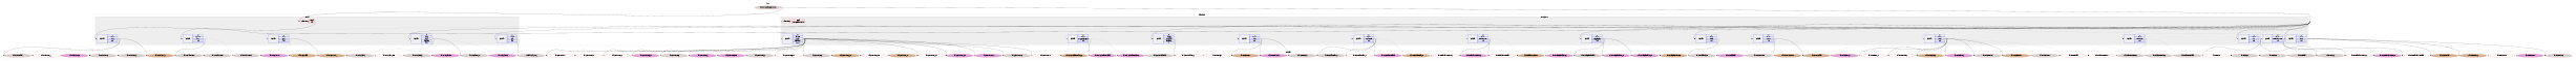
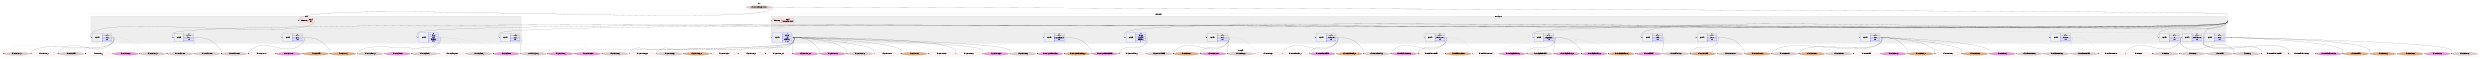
  digraph {
    compound=true
    concentrate=true
    fontname=Helvetica
    fontsize=10
    newrank=true
    rankdir=TB
    ranksep=1.5
    node [color=red fillcolor=lightgrey fontname=Helvetica fontsize=10 style=filled]
    edge [arrowhead=box headport=w style=solid tailport=e weight=100]
    n1 [label="dev-ros/imu_filter_madgwick-1.2.0" width=4]
    n2 [color=blue label=<<TABLE BORDER="0" CELLBORDER="1" CELLSPACING="0" CELLPADDING="4" WIDTH="220"><TR><TD ROWSPAN="6" CELLPADDING="30">pack_dep</TD></TR><TR><TD WIDTH="110">no</TD></TR><TR><TD>dev-ros</TD></TR><TR><TD>rosunit</TD></TR><TR><TD>none</TD></TR><TR><TD></TD></TR></TABLE>> shape=none fillcolor="" style=""]
    n3 [label=<<TABLE BORDER="0" CELLBORDER="1" CELLSPACING="0" CELLPADDING="4"><TR><TD ROWSPAN="3" CELLPADDING="10">use_conditional</TD></TR><TR><TD>positive</TD></TR><TR><TD>test</TD></TR></TABLE>> shape=none fillcolor="" style=""]
    n4 [color=blue label=<<TABLE BORDER="0" CELLBORDER="1" CELLSPACING="0" CELLPADDING="4" WIDTH="220"><TR><TD ROWSPAN="6" CELLPADDING="30">pack_dep</TD></TR><TR><TD WIDTH="110">no</TD></TR><TR><TD>dev-python</TD></TR><TR><TD>empy</TD></TR><TR><TD>none</TD></TR><TR><TD></TD></TR></TABLE>> shape=none fillcolor="" style=""]
    n5 [color=blue label=<<TABLE BORDER="0" CELLBORDER="1" CELLSPACING="0" CELLPADDING="4" WIDTH="220"><TR><TD ROWSPAN="6" CELLPADDING="30">pack_dep</TD></TR><TR><TD WIDTH="110">no</TD></TR><TR><TD>dev-util</TD></TR><TR><TD>catkin</TD></TR><TR><TD>none</TD></TR><TR><TD></TD></TR></TABLE>> shape=none fillcolor="" style=""]
    n6 [color=blue label=<<TABLE BORDER="0" CELLBORDER="1" CELLSPACING="0" CELLPADDING="4" WIDTH="220"><TR><TD ROWSPAN="6" CELLPADDING="30">pack_dep</TD></TR><TR><TD WIDTH="110">no</TD></TR><TR><TD>dev-util</TD></TR><TR><TD>cmake</TD></TR><TR><TD>greaterequal</TD></TR><TR><TD>3.9.6</TD></TR></TABLE>> shape=none fillcolor="" style=""]
    n7 [color=blue label=<<TABLE BORDER="0" CELLBORDER="1" CELLSPACING="0" CELLPADDING="4" WIDTH="220"><TR><TD ROWSPAN="6" CELLPADDING="30">pack_dep</TD></TR><TR><TD WIDTH="110">no</TD></TR><TR><TD>sys-devel</TD></TR><TR><TD>make</TD></TR><TR><TD>none</TD></TR><TR><TD></TD></TR></TABLE>> shape=none fillcolor="" style=""]
    n8 [color=blue label=<<TABLE BORDER="0" CELLBORDER="1" CELLSPACING="0" CELLPADDING="4" WIDTH="220"><TR><TD ROWSPAN="6" CELLPADDING="30">pack_dep</TD></TR><TR><TD WIDTH="110">no</TD></TR><TR><TD>dev-ros</TD></TR><TR><TD>dynamic_reconfigure</TD></TR><TR><TD>none</TD></TR><TR><TD></TD></TR></TABLE>> shape=none fillcolor="" style=""]
    n9 [color=blue label=<<TABLE BORDER="0" CELLBORDER="1" CELLSPACING="0" CELLPADDING="4" WIDTH="220"><TR><TD ROWSPAN="6" CELLPADDING="30">pack_dep</TD></TR><TR><TD WIDTH="110">no</TD></TR><TR><TD>dev-lang</TD></TR><TR><TD>python</TD></TR><TR><TD>greaterequal</TD></TR><TR><TD>2.7.5-r2</TD></TR></TABLE>> shape=none fillcolor="" style=""]
    n10 [label=<<TABLE BORDER="0" CELLBORDER="1" CELLSPACING="0" CELLPADDING="4"><TR><TD ROWSPAN="3" CELLPADDING="10">use_conditional</TD></TR><TR><TD>positive</TD></TR><TR><TD>python_targets_python2_7</TD></TR></TABLE>> shape=none fillcolor="" style=""]
    n11 [color=blue label=<<TABLE BORDER="0" CELLBORDER="1" CELLSPACING="0" CELLPADDING="4" WIDTH="220"><TR><TD ROWSPAN="6" CELLPADDING="30">pack_dep</TD></TR><TR><TD WIDTH="110">no</TD></TR><TR><TD>dev-lang</TD></TR><TR><TD>python-exec</TD></TR><TR><TD>greaterequal</TD></TR><TR><TD>2</TD></TR></TABLE>> shape=none fillcolor="" style=""]
    n12 [color=blue label=<<TABLE BORDER="0" CELLBORDER="1" CELLSPACING="0" CELLPADDING="4" WIDTH="220"><TR><TD ROWSPAN="6" CELLPADDING="30">pack_dep</TD></TR><TR><TD WIDTH="110">no</TD></TR><TR><TD>dev-libs</TD></TR><TR><TD>boost</TD></TR><TR><TD>none</TD></TR><TR><TD></TD></TR></TABLE>> shape=none fillcolor="" style=""]
    n13 [color=blue label=<<TABLE BORDER="0" CELLBORDER="1" CELLSPACING="0" CELLPADDING="4" WIDTH="220"><TR><TD ROWSPAN="6" CELLPADDING="30">pack_dep</TD></TR><TR><TD WIDTH="110">no</TD></TR><TR><TD>dev-libs</TD></TR><TR><TD>console_bridge</TD></TR><TR><TD>none</TD></TR><TR><TD></TD></TR></TABLE>> shape=none fillcolor="" style=""]
    n14 [color=blue label=<<TABLE BORDER="0" CELLBORDER="1" CELLSPACING="0" CELLPADDING="4" WIDTH="220"><TR><TD ROWSPAN="6" CELLPADDING="30">pack_dep</TD></TR><TR><TD WIDTH="110">no</TD></TR><TR><TD>dev-ros</TD></TR><TR><TD>geometry_msgs</TD></TR><TR><TD>none</TD></TR><TR><TD></TD></TR></TABLE>> shape=none fillcolor="" style=""]
    n15 [color=blue label=<<TABLE BORDER="0" CELLBORDER="1" CELLSPACING="0" CELLPADDING="4" WIDTH="220"><TR><TD ROWSPAN="6" CELLPADDING="30">pack_dep</TD></TR><TR><TD WIDTH="110">no</TD></TR><TR><TD>dev-ros</TD></TR><TR><TD>message_filters</TD></TR><TR><TD>none</TD></TR><TR><TD></TD></TR></TABLE>> shape=none fillcolor="" style=""]
    n16 [color=blue label=<<TABLE BORDER="0" CELLBORDER="1" CELLSPACING="0" CELLPADDING="4" WIDTH="220"><TR><TD ROWSPAN="6" CELLPADDING="30">pack_dep</TD></TR><TR><TD WIDTH="110">no</TD></TR><TR><TD>dev-ros</TD></TR><TR><TD>nodelet</TD></TR><TR><TD>none</TD></TR><TR><TD></TD></TR></TABLE>> shape=none fillcolor="" style=""]
    n17 [color=blue label=<<TABLE BORDER="0" CELLBORDER="1" CELLSPACING="0" CELLPADDING="4" WIDTH="220"><TR><TD ROWSPAN="6" CELLPADDING="30">pack_dep</TD></TR><TR><TD WIDTH="110">no</TD></TR><TR><TD>dev-ros</TD></TR><TR><TD>pluginlib</TD></TR><TR><TD>none</TD></TR><TR><TD></TD></TR></TABLE>> shape=none fillcolor="" style=""]
    n18 [color=blue label=<<TABLE BORDER="0" CELLBORDER="1" CELLSPACING="0" CELLPADDING="4" WIDTH="220"><TR><TD ROWSPAN="6" CELLPADDING="30">pack_dep</TD></TR><TR><TD WIDTH="110">no</TD></TR><TR><TD>dev-ros</TD></TR><TR><TD>roscpp</TD></TR><TR><TD>none</TD></TR><TR><TD></TD></TR></TABLE>> shape=none fillcolor="" style=""]
    n19 [color=blue label=<<TABLE BORDER="0" CELLBORDER="1" CELLSPACING="0" CELLPADDING="4" WIDTH="220"><TR><TD ROWSPAN="6" CELLPADDING="30">pack_dep</TD></TR><TR><TD WIDTH="110">no</TD></TR><TR><TD>dev-ros</TD></TR><TR><TD>sensor_msgs</TD></TR><TR><TD>none</TD></TR><TR><TD></TD></TR></TABLE>> shape=none fillcolor="" style=""]
    n20 [color=blue label=<<TABLE BORDER="0" CELLBORDER="1" CELLSPACING="0" CELLPADDING="4" WIDTH="220"><TR><TD ROWSPAN="6" CELLPADDING="30">pack_dep</TD></TR><TR><TD WIDTH="110">no</TD></TR><TR><TD>dev-ros</TD></TR><TR><TD>tf2</TD></TR><TR><TD>none</TD></TR><TR><TD></TD></TR></TABLE>> shape=none fillcolor="" style=""]
    n21 [color=blue label=<<TABLE BORDER="0" CELLBORDER="1" CELLSPACING="0" CELLPADDING="4" WIDTH="220"><TR><TD ROWSPAN="6" CELLPADDING="30">pack_dep</TD></TR><TR><TD WIDTH="110">no</TD></TR><TR><TD>dev-ros</TD></TR><TR><TD>tf2_geometry_msgs</TD></TR><TR><TD>none</TD></TR><TR><TD></TD></TR></TABLE>> shape=none fillcolor="" style=""]
    n22 [color=blue label=<<TABLE BORDER="0" CELLBORDER="1" CELLSPACING="0" CELLPADDING="4" WIDTH="220"><TR><TD ROWSPAN="6" CELLPADDING="30">pack_dep</TD></TR><TR><TD WIDTH="110">no</TD></TR><TR><TD>dev-ros</TD></TR><TR><TD>tf2_ros</TD></TR><TR><TD>none</TD></TR><TR><TD></TD></TR></TABLE>> shape=none fillcolor="" style=""]
-   n23 [fillcolor=tan label="dev-ros/rosunit-1.14.0" width=4]
+   n23 [fillcolor=white label="dev-ros/rosunit-1.14.0" width=4]
    n24 [label="dev-ros/rosunit-1.14.1" width=4]
    n25 [label="dev-ros/rosunit-1.14.2" width=4]
    n26 [fillcolor=plum label="dev-ros/rosunit-1.84.3" width=4]
    n27 [fillcolor=white label="dev-ros/rosunit-1.14.4" width=4]
    n28 [label="dev-ros/rosunit-9999" width=4]
    n29 [label="dev-python/empy-3.3-r1" width=4]
    n30 [label="dev-python/empy-3.3.2" width=4]
    n31 [label="dev-python/empy-3.3.3" width=4]
    n32 [fillcolor=plum label="dev-util/catkin-0.7.11" width=4]
+   n33 [fillcolor=white label="dev-util/catkin-0.7.12" width=4]
    n34 [fillcolor=tan label="dev-util/catkin-0.7.14" width=4]
    n35 [fillcolor=tan label="dev-util/catkin-9999" width=4]
    n36 [fillcolor=plum label="dev-util/cmake-3.10.3" width=4]
    n37 [label="dev-util/cmake-3.11.4-r1" width=4]
    n38 [fillcolor=plum label="dev-util/cmake-3.12.3" width=4]
    n39 [label="dev-util/cmake-3.13.4" width=4]
    n40 [fillcolor=white label="dev-util/cmake-3.14.0_rc3" width=4]
    n41 [label="dev-util/cmake-3.9.6" width=4]
    n42 [label="sys-devel/make-4.2.1-r4" width=4]
    n43 [label="dev-lang/python-2.7.15" width=4]
    n44 [fillcolor=plum label="dev-lang/python-2.7.16" width=4]
    n45 [fillcolor=plum label="dev-lang/python-3.4.5-r1" width=4]
    n46 [fillcolor=white label="dev-lang/python-3.4.6-r1" width=4]
-   n47 [fillcolor=tan label="dev-lang/python-3.4.8" width=4]
+   n47 [fillcolor=white label="dev-lang/python-3.4.8" width=4]
    n48 [fillcolor=white label="dev-lang/python-3.4.8-r1" width=4]
    n49 [fillcolor=tan label="dev-lang/python-3.5.4-r1" width=4]
    n50 [label="dev-lang/python-3.5.5" width=4]
    n51 [fillcolor=white label="dev-lang/python-3.5.5-r1" width=4]
    n52 [label="dev-lang/python-3.5.6" width=4]
    n53 [fillcolor=plum label="dev-lang/python-3.6.3-r1" width=4]
    n54 [fillcolor=plum label="dev-lang/python-3.6.4" width=4]
    n55 [label="dev-lang/python-3.6.5" width=4]
    n56 [fillcolor=plum label="dev-lang/python-3.6.5-r1" width=4]
    n57 [fillcolor=white label="dev-lang/python-3.6.6" width=4]
    n58 [fillcolor=white label="dev-lang/python-3.6.8" width=4]
-   n59 [fillcolor=white label="dev-lang/python-3.7.0" width=4]
+   n59 [fillcolor=tan label="dev-lang/python-3.7.0" width=4]
    n60 [fillcolor=white label="dev-lang/python-3.7.2" width=4]
    n61 [fillcolor=white label="dev-lang/python-exec-2.4.6" width=4]
    n62 [label="dev-lang/python-exec-9999" width=4]
    n63 [fillcolor=tan label="dev-libs/boost-1.63.0" width=4]
    n64 [fillcolor=white label="dev-libs/boost-1.65.0" width=4]
    n65 [label="dev-libs/boost-1.66.0" width=4]
    n66 [fillcolor=plum label="dev-libs/boost-1.67.0-r1" width=4]
    n67 [fillcolor=white label="dev-libs/console_bridge-0.4.0" width=4]
    n68 [label="dev-libs/console_bridge-0.4.2" width=4]
    n69 [fillcolor=tan label="dev-libs/console_bridge-0.4.3" width=4]
    n70 [fillcolor=plum label="dev-libs/console_bridge-9999" width=4]
    n71 [fillcolor=tan label="dev-ros/dynamic_reconfigure-1.5.48" width=4]
    n72 [fillcolor=plum label="dev-ros/dynamic_reconfigure-1.6.0" width=4]
    n73 [fillcolor=plum label="dev-ros/dynamic_reconfigure-9999" width=4]
    n74 [fillcolor=plum label="dev-ros/geometry_msgs-1.12.5" width=4]
    n75 [fillcolor=white label="dev-ros/geometry_msgs-1.12.6" width=4]
    n76 [fillcolor=tan label="dev-ros/geometry_msgs-1.12.7" width=4]
    n77 [fillcolor=white label="dev-ros/geometry_msgs-9999" width=4]
    n78 [fillcolor=plum label="dev-ros/message_filters-1.13.5" width=4]
    n79 [fillcolor=tan label="dev-ros/message_filters-1.13.6" width=4]
    n80 [fillcolor=plum label="dev-ros/message_filters-1.14.2" width=4]
    n81 [fillcolor=plum label="dev-ros/message_filters-1.14.3" width=4]
    n82 [label="dev-ros/message_filters-9999" width=4]
    n83 [label="dev-ros/nodelet-1.9.16-r1" width=4]
    n84 [fillcolor=plum label="dev-ros/nodelet-9999" width=4]
    n85 [fillcolor=tan label="dev-ros/pluginlib-1.12.0-r1" width=4]
    n86 [label="dev-ros/pluginlib-1.12.1" width=4]
    n87 [fillcolor=tan label="dev-ros/pluginlib-9999" width=4]
    n88 [label="dev-ros/roscpp-1.13.0" width=4]
    n89 [fillcolor=tan label="dev-ros/roscpp-1.13.1" width=4]
    n90 [label="dev-ros/roscpp-1.13.2" width=4]
    n91 [fillcolor=plum label="dev-ros/roscpp-1.13.4" width=4]
    n92 [fillcolor=tan label="dev-ros/roscpp-1.13.5" width=4]
    n93 [fillcolor=white label="dev-ros/roscpp-1.13.6" width=4]
-   n94 [fillcolor=white label="dev-ros/roscpp-1.14.2" width=4]
+   n94 [fillcolor=tan label="dev-ros/roscpp-1.14.2" width=4]
    n95 [fillcolor=plum label="dev-ros/roscpp-1.14.3" width=4]
    n96 [fillcolor=white label="dev-ros/roscpp-9999" width=4]
    n97 [label="dev-ros/sensor_msgs-1.12.5" width=4]
    n98 [label="dev-ros/sensor_msgs-1.12.6" width=4]
    n99 [fillcolor=white label="dev-ros/sensor_msgs-1.12.7" width=4]
    n100 [label="dev-ros/sensor_msgs-9999" width=4]
    n101 [label="dev-ros/tf2-0.6.1" width=4]
    n102 [label="dev-ros/tf2-0.6.2" width=4]
    n103 [fillcolor=white label="dev-ros/tf2-0.6.3" width=4]
    n104 [label="dev-ros/tf2-0.6.5" width=4]
    n105 [label="dev-ros/tf2-9999" width=4]
    n106 [fillcolor=plum label="dev-ros/tf2_geometry_msgs-0.6.3" width=4]
    n107 [fillcolor=white label="dev-ros/tf2_geometry_msgs-0.6.5" width=4]
    n108 [fillcolor=white label="dev-ros/tf2_geometry_msgs-9999" width=4]
    n109 [label="dev-ros/tf2_ros-0.6.1" width=4]
    n110 [fillcolor=plum label="dev-ros/tf2_ros-0.6.2" width=4]
-   n111 [fillcolor=white label="dev-ros/tf2_ros-0.6.3" width=4]
+   n111 [fillcolor=tan label="dev-ros/tf2_ros-0.6.3" width=4]
    n112 [fillcolor=tan label="dev-ros/tf2_ros-0.6.5" width=4]
    n113 [fillcolor=tan label="dev-ros/tf2_ros-9999" width=4]
    subgraph cluster_1 {
      color=gray
      label=<<i>ebuild</i>>
      rank=same
      n1
    }
    subgraph cluster_2 {
      color=gray
      label=<<i>dependencies</i>>
      subgraph cluster_3 {
        color=gray
        fillcolor="#eeeeee"
        label=<<i>compile</i>>
        style=filled
        subgraph sub_4 {
          color=gray
          fillcolor="#eeeeee"
          label=<<i>compile</i>>
          style=filled
          n4
        }
        subgraph sub_5 {
          color=gray
          fillcolor="#eeeeee"
          label=<<i>compile</i>>
          style=filled
          n3
          subgraph sub_6 {
            color=gray
            fillcolor="#eeeeee"
            label=<<i>compile</i>>
            style=filled
            n2
          }
        }
        subgraph sub_7 {
          color=gray
          fillcolor="#eeeeee"
          label=<<i>compile</i>>
          style=filled
          n5
        }
        subgraph sub_8 {
          color=gray
          fillcolor="#eeeeee"
          label=<<i>compile</i>>
          style=filled
          n6
        }
        subgraph sub_9 {
          color=gray
          fillcolor="#eeeeee"
          label=<<i>compile</i>>
          style=filled
          n7
        }
      }
      subgraph cluster_10 {
        color=gray
        fillcolor="#eeeeee"
        label=<<i>compile and run</i>>
        style=filled
        subgraph sub_11 {
          color=gray
          fillcolor="#eeeeee"
          label=<<i>compile and run</i>>
          style=filled
          n8
        }
        subgraph sub_12 {
          color=gray
          fillcolor="#eeeeee"
          label=<<i>compile and run</i>>
          style=filled
          n10
          subgraph sub_13 {
            color=gray
            fillcolor="#eeeeee"
            label=<<i>compile and run</i>>
            style=filled
            n9
          }
        }
        subgraph sub_14 {
          color=gray
          fillcolor="#eeeeee"
          label=<<i>compile and run</i>>
          style=filled
          n11
        }
        subgraph sub_15 {
          color=gray
          fillcolor="#eeeeee"
          label=<<i>compile and run</i>>
          style=filled
          n12
        }
        subgraph sub_16 {
          color=gray
          fillcolor="#eeeeee"
          label=<<i>compile and run</i>>
          style=filled
          n13
        }
        subgraph sub_17 {
          color=gray
          fillcolor="#eeeeee"
          label=<<i>compile and run</i>>
          style=filled
          n14
        }
        subgraph sub_18 {
          color=gray
          fillcolor="#eeeeee"
          label=<<i>compile and run</i>>
          style=filled
          n15
        }
        subgraph sub_19 {
          color=gray
          fillcolor="#eeeeee"
          label=<<i>compile and run</i>>
          style=filled
          n16
        }
        subgraph sub_20 {
          color=gray
          fillcolor="#eeeeee"
          label=<<i>compile and run</i>>
          style=filled
          n17
        }
        subgraph sub_21 {
          color=gray
          fillcolor="#eeeeee"
          label=<<i>compile and run</i>>
          style=filled
          n18
        }
        subgraph sub_22 {
          color=gray
          fillcolor="#eeeeee"
          label=<<i>compile and run</i>>
          style=filled
          n19
        }
        subgraph sub_23 {
          color=gray
          fillcolor="#eeeeee"
          label=<<i>compile and run</i>>
          style=filled
          n20
        }
        subgraph sub_24 {
          color=gray
          fillcolor="#eeeeee"
          label=<<i>compile and run</i>>
          style=filled
          n21
        }
        subgraph sub_25 {
          color=gray
          fillcolor="#eeeeee"
          label=<<i>compile and run</i>>
          style=filled
          n22
        }
      }
      subgraph cluster_26 {
        color=gray
        fillcolor="#eeeeee"
        label=<<i>run</i>>
        style=filled
      }
    }
    subgraph cluster_27 {
      color=gray
      label=<<i>candidates</i>>
      rank=same
      subgraph sub_28 {
        color=black
        label=<<i>candidates</i>>
        nodesep=1
        rank=same
        n23
        n24
        n25
        n26
        n27
        n28
      }
      subgraph sub_29 {
        color=black
        label=<<i>candidates</i>>
        nodesep=1
        rank=same
        n29
        n30
        n31
      }
      subgraph sub_30 {
        color=black
        label=<<i>candidates</i>>
        nodesep=1
        rank=same
        n32
+       n33
        n34
        n35
      }
      subgraph sub_31 {
        color=black
        label=<<i>candidates</i>>
        nodesep=1
        rank=same
        n36
        n37
        n38
        n39
        n40
        n41
      }
      subgraph sub_32 {
        color=black
        label=<<i>candidates</i>>
        nodesep=1
        rank=same
        n42
      }
      subgraph sub_33 {
        color=black
        label=<<i>candidates</i>>
        nodesep=1
        rank=same
        n43
        n44
        n45
        n46
        n47
        n48
        n49
        n50
        n51
        n52
        n53
        n54
        n55
        n56
        n57
        n58
        n59
        n60
      }
      subgraph sub_34 {
        color=black
        label=<<i>candidates</i>>
        nodesep=1
        rank=same
        n61
        n62
      }
      subgraph sub_35 {
        color=black
        label=<<i>candidates</i>>
        nodesep=1
        rank=same
        n63
        n64
        n65
        n66
      }
      subgraph sub_36 {
        color=black
        label=<<i>candidates</i>>
        nodesep=1
        rank=same
        n67
        n68
        n69
        n70
      }
      subgraph sub_37 {
        color=black
        label=<<i>candidates</i>>
        nodesep=1
        rank=same
        n71
        n72
        n73
      }
      subgraph sub_38 {
        color=black
        label=<<i>candidates</i>>
        nodesep=1
        rank=same
        n74
        n75
        n76
        n77
      }
      subgraph sub_39 {
        color=black
        label=<<i>candidates</i>>
        nodesep=1
        rank=same
        n78
        n79
        n80
        n81
        n82
      }
      subgraph sub_40 {
        color=black
        label=<<i>candidates</i>>
        nodesep=1
        rank=same
        n83
        n84
      }
      subgraph sub_41 {
        color=black
        label=<<i>candidates</i>>
        nodesep=1
        rank=same
        n85
        n86
        n87
      }
      subgraph sub_42 {
        color=black
        label=<<i>candidates</i>>
        nodesep=1
        rank=same
        n88
        n89
        n90
        n91
        n92
        n93
        n94
        n95
        n96
      }
      subgraph sub_43 {
        color=black
        label=<<i>candidates</i>>
        nodesep=1
        rank=same
        n97
        n98
        n99
        n100
      }
      subgraph sub_44 {
        color=black
        label=<<i>candidates</i>>
        nodesep=1
        rank=same
        n101
        n102
        n103
        n104
        n105
      }
      subgraph sub_45 {
        color=black
        label=<<i>candidates</i>>
        nodesep=1
        rank=same
        n106
        n107
        n108
      }
      subgraph sub_46 {
        color=black
        label=<<i>candidates</i>>
        nodesep=1
        rank=same
        n109
        n110
        n111
        n112
        n113
      }
    }
    n1 -> n3 [weight=20]
    n1 -> n4 [weight=20]
    n1 -> n5 [arrowhead=tee style=dotted weight=20]
    n1 -> n6 [arrowhead=tee weight=20]
    n1 -> n7 [arrowhead=tee weight=20]
    n1 -> n8 [arrowhead=tee style=dotted weight=20]
    n1 -> n10 [arrowhead=tee style=dotted weight=20]
    n1 -> n11 [weight=20]
    n1 -> n12 [style=dotted weight=20]
    n1 -> n13 [style=dotted weight=20]
    n1 -> n14 [arrowhead=tee style=dotted weight=20]
    n1 -> n15 [arrowhead=tee weight=20]
    n1 -> n16 [weight=20]
    n1 -> n17 [style=dotted weight=20]
    n1 -> n18 [arrowhead=tee style=dotted weight=20]
    n1 -> n19 [style=dotted weight=20]
    n1 -> n20 [arrowhead=tee weight=20]
    n1 -> n21 [arrowhead=tee style=dotted weight=20]
    n1 -> n22 [arrowhead=tee weight=20]
    n2 -> n23
    n2 -> n24 [style=dotted]
    n2 -> n25 [style=dotted]
    n2 -> n26 [arrowhead=tee style=dotted]
    n2 -> n27 [style=dotted]
    n2 -> n28
    n3 -> n2 [weight=20]
    n4 -> n29
    n4 -> n30 [arrowhead=tee style=dotted]
    n4 -> n31 [style=dotted]
    n5 -> n32 [style=dotted]
+   n5 -> n33
    n5 -> n34
    n5 -> n35 [style=dotted]
    n6 -> n36 [arrowhead=tee style=dotted]
    n6 -> n37 [arrowhead=tee]
    n6 -> n38 [style=dotted]
    n6 -> n39 [arrowhead=tee style=dotted]
    n6 -> n40 [arrowhead=tee style=dotted]
    n6 -> n41 [style=dotted]
    n7 -> n42 [arrowhead=tee]
    n8 -> n71 [style=dotted]
    n8 -> n72 [style=dotted]
    n8 -> n73 [arrowhead=tee]
    n9 -> n43
    n9 -> n44 [arrowhead=tee]
    n9 -> n45
    n9 -> n46
    n9 -> n47 [style=dotted]
    n9 -> n48 [style=dotted]
    n9 -> n49 [style=dotted]
    n9 -> n50 [arrowhead=tee]
    n9 -> n51 [arrowhead=tee]
    n9 -> n52 [style=dotted]
    n9 -> n53 [style=dotted]
    n9 -> n54 [style=dotted]
    n9 -> n55 [arrowhead=tee]
    n9 -> n56 [arrowhead=tee]
    n9 -> n57 [arrowhead=tee]
    n9 -> n58 [style=dotted]
    n9 -> n59
    n9 -> n60 [arrowhead=tee]
    n10 -> n9 [arrowhead=tee style=dotted weight=20]
    n11 -> n61
    n11 -> n62 [arrowhead=tee style=dotted]
    n12 -> n63
    n12 -> n64 [arrowhead=tee style=dotted]
    n12 -> n65
    n12 -> n66
    n13 -> n67 [arrowhead=tee]
    n13 -> n68
    n13 -> n69 [arrowhead=tee style=dotted]
    n13 -> n70 [arrowhead=tee]
    n14 -> n74
    n14 -> n75 [arrowhead=tee style=dotted]
    n14 -> n76 [style=dotted]
    n14 -> n77
    n15 -> n78 [arrowhead=tee style=dotted]
    n15 -> n79 [style=dotted]
    n15 -> n80
    n15 -> n81
    n15 -> n82
    n16 -> n83 [arrowhead=tee]
    n16 -> n84 [style=dotted]
    n17 -> n85 [arrowhead=tee]
    n17 -> n86 [arrowhead=tee style=dotted]
    n17 -> n87
    n18 -> n88 [arrowhead=tee style=dotted]
    n18 -> n89
    n18 -> n90
    n18 -> n91 [arrowhead=tee]
    n18 -> n92
    n18 -> n93
    n18 -> n94 [arrowhead=tee]
    n18 -> n95 [arrowhead=tee style=dotted]
    n18 -> n96 [style=dotted]
    n19 -> n97 [arrowhead=tee style=dotted]
    n19 -> n98 [arrowhead=tee style=dotted]
    n19 -> n99 [style=dotted]
    n19 -> n100 [arrowhead=tee style=dotted]
    n20 -> n101 [style=dotted]
    n20 -> n102 [style=dotted]
    n20 -> n103 [arrowhead=tee]
    n20 -> n104
    n20 -> n105 [arrowhead=tee style=dotted]
    n21 -> n106 [style=dotted]
    n21 -> n107
    n21 -> n108
    n22 -> n109
    n22 -> n110 [arrowhead=tee style=dotted]
    n22 -> n111 [arrowhead=tee style=dotted]
    n22 -> n112 [arrowhead=tee]
    n22 -> n113
  }
